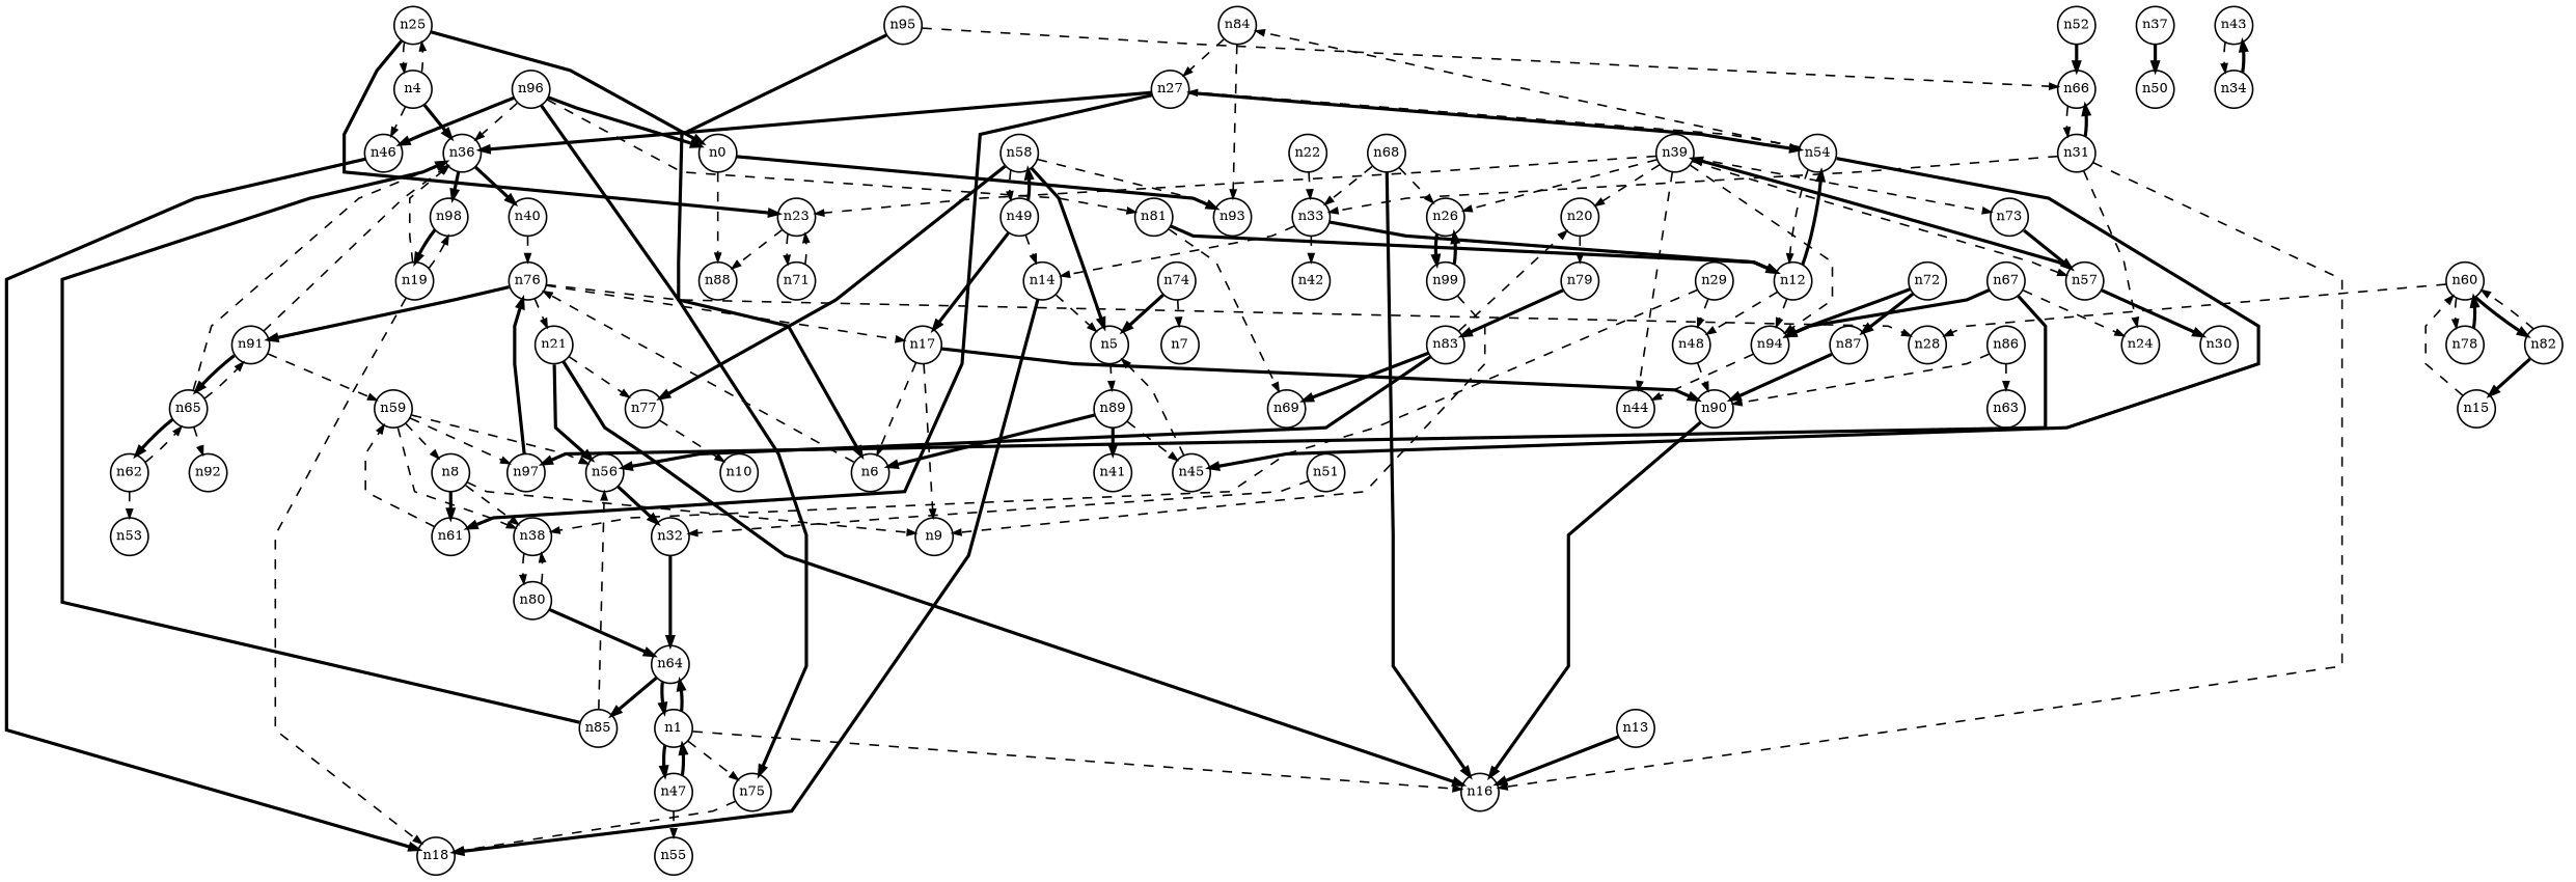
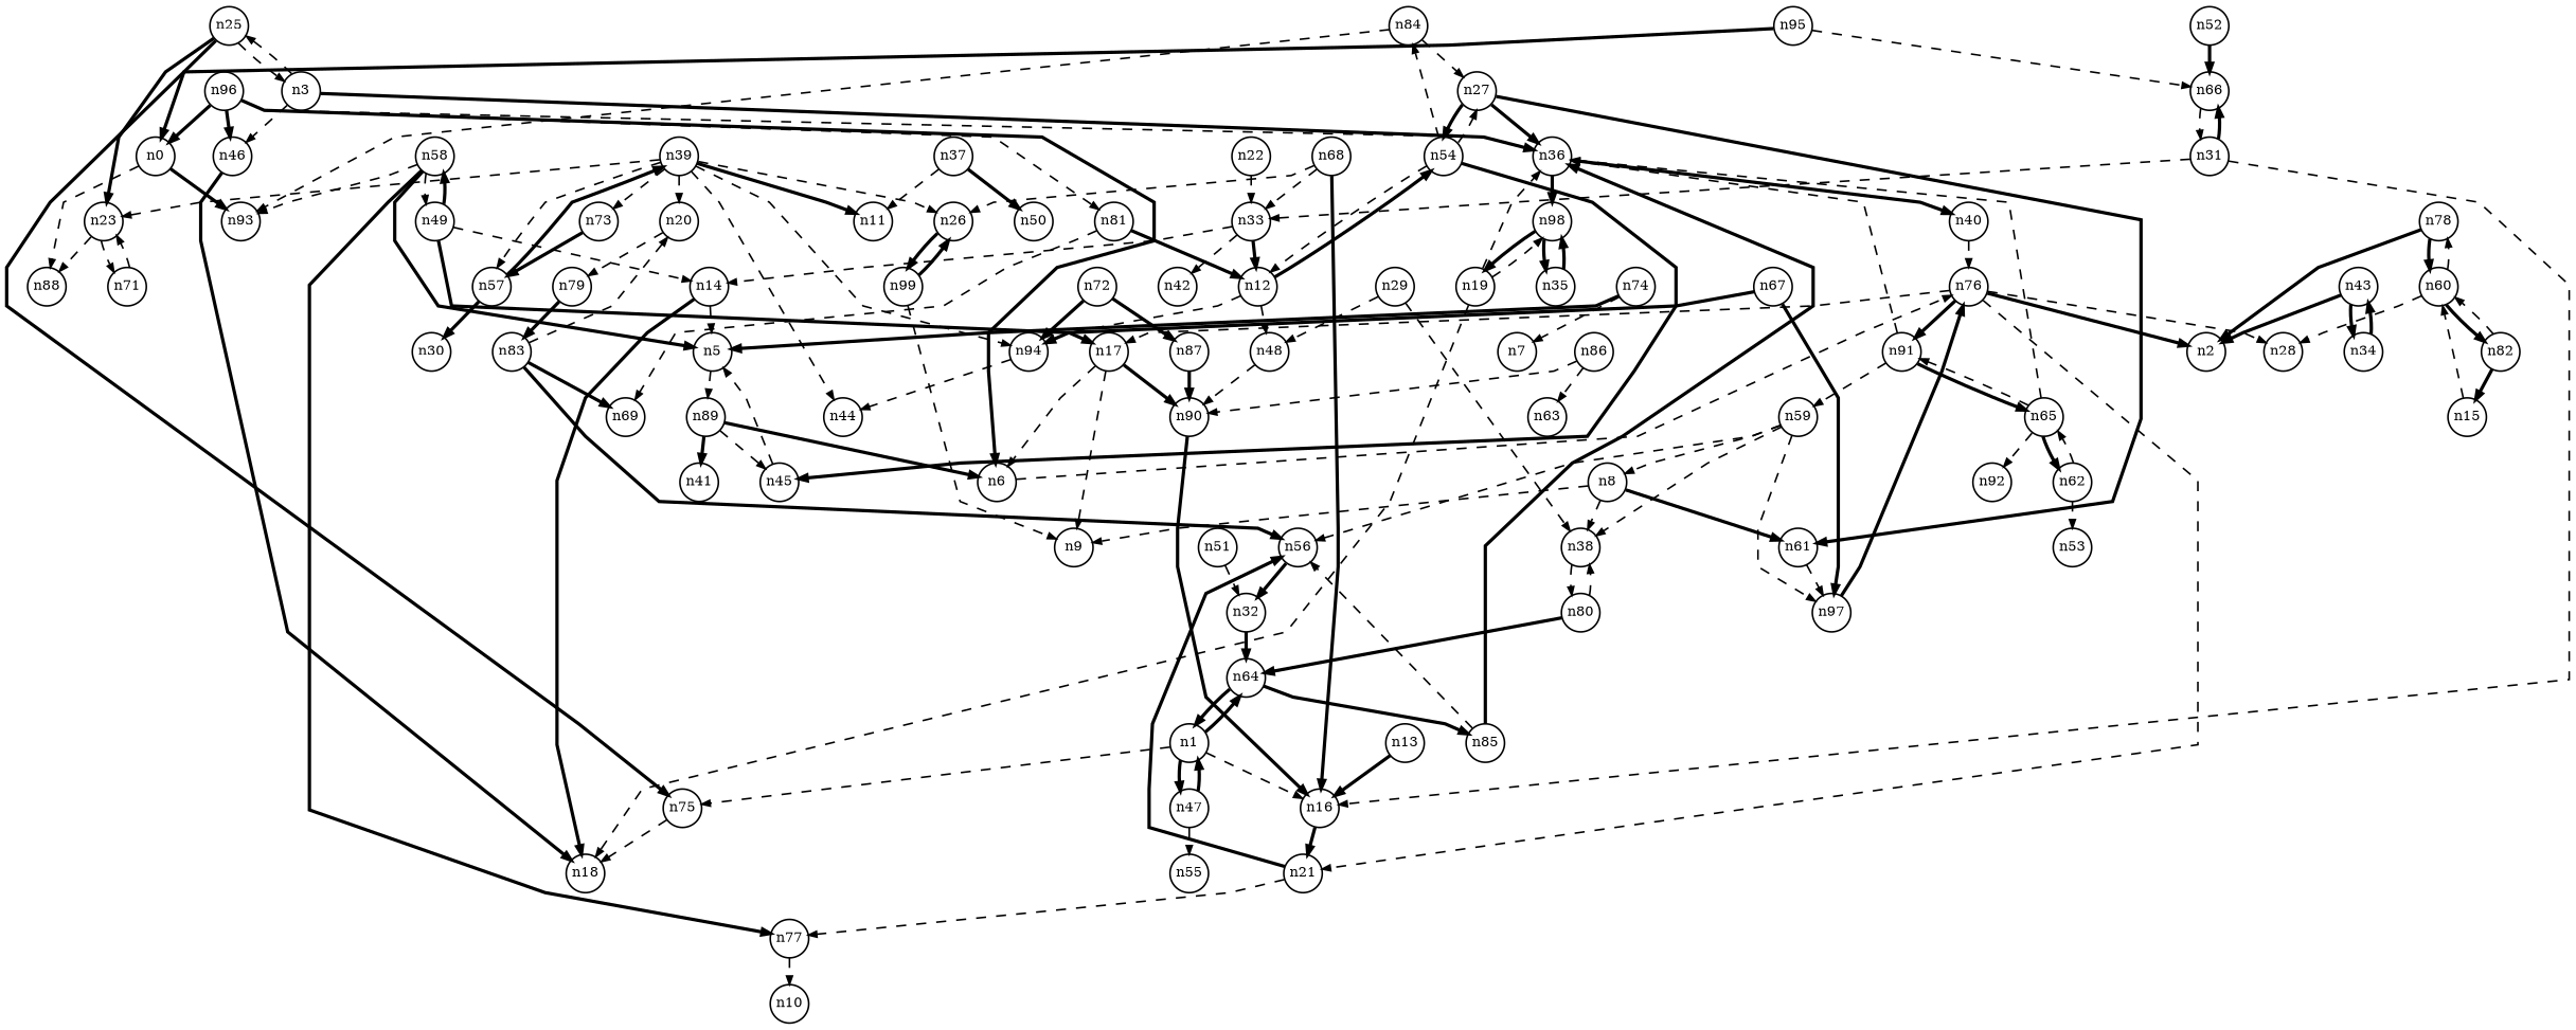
  digraph {
    fontsize=8
    nodesep=0.22
    nodesize=0.32
    ranksep=0.22
    splines=polyline
    node [fixedsize=shape fontsize=8 shape=circle]
    edge [arrowsize=0.5 style=dashed]
    n0 [width=0.32]
    n88 [width=0.32]
    n93 [width=0.32]
    n1 [width=0.32]
    n16 [width=0.32]
    n64 [width=0.32]
    n75 [width=0.32]
    n47 [width=0.32]
    n85 [width=0.32]
    n18 [width=0.32]
    n55 [width=0.32]
    n36 [width=0.32]
    n56 [width=0.32]
    n40 [width=0.32]
    n98 [width=0.32]
    n32 [width=0.32]
    n25 [width=0.32]
    n23 [width=0.32]
-   n3 [width=0.32 label=n4]
+   n3 [width=0.32]
    n71 [width=0.32]
    n46 [width=0.32]
    n76 [width=0.32]
    n19 [width=0.32]
+   n35 [width=0.32]
    n91 [width=0.32]
    n17 [width=0.32]
    n21 [width=0.32]
+   n2 [width=0.32]
    n28 [width=0.32]
    n62 [width=0.32]
    n53 [width=0.32]
    n65 [width=0.32]
    n92 [width=0.32]
    n59 [width=0.32]
    n8 [width=0.32]
    n9 [width=0.32]
    n38 [width=0.32]
    n61 [width=0.32]
    n80 [width=0.32]
    n97 [width=0.32]
    n48 [width=0.32]
    n90 [width=0.32]
    n12 [width=0.32]
    n94 [width=0.32]
    n54 [width=0.32]
    n44 [width=0.32]
    n27 [width=0.32]
    n45 [width=0.32]
    n84 [width=0.32]
    n5 [width=0.32]
    n13 [width=0.32]
    n89 [width=0.32]
    n6 [width=0.32]
    n41 [width=0.32]
    n14 [width=0.32]
    n77 [width=0.32]
    n79 [width=0.32]
    n83 [width=0.32]
    n20 [width=0.32]
    n69 [width=0.32]
    n15 [width=0.32]
    n60 [width=0.32]
    n10 [width=0.32]
    n33 [width=0.32]
    n42 [width=0.32]
    n22 [width=0.32]
    n29 [width=0.32]
    n31 [width=0.32]
-   n24 [width=0.32]
    n66 [width=0.32]
    n37 [width=0.32]
+   n11 [width=0.32]
    n50 [width=0.32]
    n39 [width=0.32]
    n26 [width=0.32]
    n73 [width=0.32]
    n57 [width=0.32]
    n99 [width=0.32]
    n30 [width=0.32]
    n43 [width=0.32]
    n34 [width=0.32]
    n49 [width=0.32]
    n58 [width=0.32]
    n51 [width=0.32]
    n52 [width=0.32]
    n78 [width=0.32]
    n82 [width=0.32]
    n67 [width=0.32]
    n68 [width=0.32]
    n87 [width=0.32]
    n72 [width=0.32]
    n74 [width=0.32]
    n7 [width=0.32]
    n81 [width=0.32]
    n96 [width=0.32]
    n86 [width=0.32]
    n63 [width=0.32]
    n95 [width=0.32]
    n0 -> n88
    n0 -> n93 [style=bold]
    n1 -> n16
    n1 -> n64 [style=bold]
    n1 -> n75
    n1 -> n47 [style=bold]
    n64 -> n1 [style=bold]
    n64 -> n85 [style=bold]
    n75 -> n18
    n47 -> n1 [style=bold]
    n47 -> n55
    n85 -> n36 [style=bold]
    n85 -> n56
    n36 -> n40 [style=bold]
    n36 -> n98 [style=bold]
    n56 -> n32 [style=bold]
    n40 -> n76
    n98 -> n19 [style=bold]
+   n98 -> n35 [style=bold]
    n32 -> n64 [style=bold]
    n25 -> n0 [style=bold]
    n25 -> n23 [style=bold]
    n25 -> n3
    n23 -> n88
    n23 -> n71
    n3 -> n36 [style=bold]
    n3 -> n25
    n3 -> n46
    n71 -> n23
    n46 -> n18 [style=bold]
    n76 -> n91 [style=bold]
    n76 -> n17
    n76 -> n21
+   n76 -> n2 [style=bold]
    n76 -> n28
    n19 -> n18
    n19 -> n36
    n19 -> n98
+   n35 -> n98 [style=bold]
    n91 -> n36
    n91 -> n65 [style=bold]
    n91 -> n59
    n17 -> n9
    n17 -> n90 [style=bold]
    n17 -> n6
-   n21 -> n16 [style=bold]
+   n16 -> n21 [style=bold]
    n21 -> n56 [style=bold]
    n21 -> n77
    n62 -> n53
    n62 -> n65
    n65 -> n36
    n65 -> n91
    n65 -> n62 [style=bold]
    n65 -> n92
    n59 -> n56
    n59 -> n8
    n59 -> n38
    n59 -> n97
    n8 -> n9
    n8 -> n38
    n8 -> n61 [style=bold]
    n38 -> n80
-   n61 -> n59
+   n61 -> n97
    n80 -> n64 [style=bold]
    n80 -> n38
    n97 -> n76 [style=bold]
    n48 -> n90
    n90 -> n16 [style=bold]
    n12 -> n48
    n12 -> n94
    n12 -> n54 [style=bold]
    n94 -> n44
    n54 -> n12
    n54 -> n27
    n54 -> n45 [style=bold]
    n54 -> n84
    n27 -> n36 [style=bold]
    n27 -> n61 [style=bold]
    n27 -> n54 [style=bold]
    n45 -> n5
    n84 -> n93
    n84 -> n27
    n5 -> n89
    n13 -> n16 [style=bold]
    n89 -> n45
    n89 -> n6 [style=bold]
    n89 -> n41 [style=bold]
    n6 -> n76
    n14 -> n18 [style=bold]
    n14 -> n5
    n77 -> n10
    n79 -> n83 [style=bold]
    n83 -> n56 [style=bold]
    n83 -> n20
    n83 -> n69 [style=bold]
    n20 -> n79
    n15 -> n60
    n60 -> n28
    n60 -> n78
    n60 -> n82 [style=bold]
    n33 -> n12 [style=bold]
    n33 -> n14
    n33 -> n42
    n22 -> n33
    n29 -> n38
    n29 -> n48
    n31 -> n16
    n31 -> n33
-   n31 -> n24
    n31 -> n66 [style=bold]
    n66 -> n31
+   n37 -> n11
    n37 -> n50 [style=bold]
    n39 -> n23
    n39 -> n94
    n39 -> n44
    n39 -> n20
+   n39 -> n11 [style=bold]
    n39 -> n26
    n39 -> n73
    n39 -> n57
    n26 -> n99 [style=bold]
    n73 -> n57 [style=bold]
    n57 -> n39 [style=bold]
    n57 -> n30 [style=bold]
    n99 -> n9
    n99 -> n26 [style=bold]
-   n43 -> n34
+   n43 -> n2 [style=bold]
+   n43 -> n34 [style=bold]
    n34 -> n43 [style=bold]
    n49 -> n17 [style=bold]
    n49 -> n14
    n49 -> n58 [style=bold]
    n58 -> n93
    n58 -> n5 [style=bold]
    n58 -> n77 [style=bold]
    n58 -> n49
    n51 -> n32
    n52 -> n66 [style=bold]
+   n78 -> n2 [style=bold]
    n78 -> n60 [style=bold]
    n82 -> n15 [style=bold]
    n82 -> n60
    n67 -> n97 [style=bold]
    n67 -> n94 [style=bold]
-   n67 -> n24
    n68 -> n16 [style=bold]
    n68 -> n33
    n68 -> n26
    n87 -> n90 [style=bold]
    n72 -> n94 [style=bold]
    n72 -> n87 [style=bold]
    n74 -> n5 [style=bold]
    n74 -> n7
    n81 -> n12 [style=bold]
    n81 -> n69
    n96 -> n0 [style=bold]
    n96 -> n36
    n96 -> n46 [style=bold]
    n96 -> n6 [style=bold]
    n96 -> n81
    n86 -> n90
    n86 -> n63
    n95 -> n75 [style=bold]
    n95 -> n66
  }
